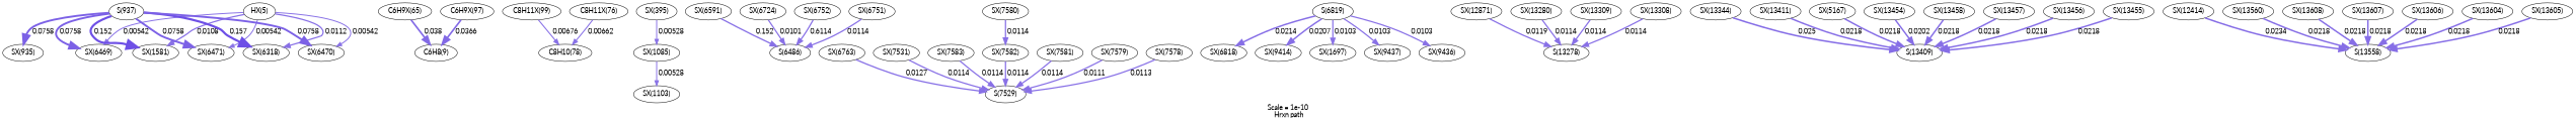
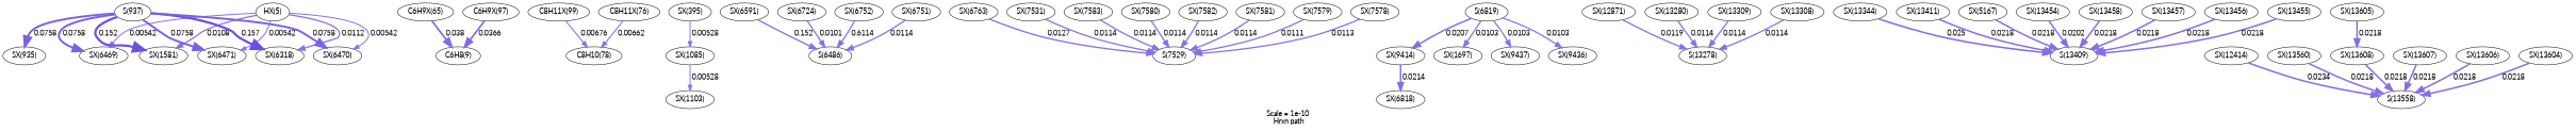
  digraph {
    fontname=Lato
    label="Scale = 1e-10\l Hrxn path"
    node [fontname=Lato]
    edge [arrowsize=1.56 color="0.7, 0.511, 0.9" fontname=Lato style="setlinewidth(3.11)"]
    n1 [label="HX(5)"]
    n2 [label="SX(6318)"]
    n3 [label="SX(1581)"]
    n4 [label="SX(6469)"]
    n5 [label="SX(6471)"]
    n6 [label="SX(6470)"]
    n7 [label="SX(935)"]
    n8 [label="C6H9X(65)"]
    n9 [label="C6H8(9)"]
    n10 [label="C6H9X(97)"]
    n11 [label="C8H11X(99)"]
    n12 [label="C8H10(78)"]
    n13 [label="C8H11X(76)"]
    n14 [label="SX(395)"]
    n15 [label="SX(1085)"]
    n16 [label="SX(1103)"]
    n17 [label="S(937)"]
    n18 [label="SX(6591)"]
    n19 [label="S(6486)"]
    n20 [label="SX(6724)"]
    n21 [label="SX(6752)"]
    n22 [label="SX(6751)"]
    n23 [label="SX(6763)"]
    n24 [label="S(7529)"]
    n25 [label="SX(7531)"]
    n26 [label="SX(7583)"]
    n27 [label="SX(7580)"]
    n28 [label="SX(7582)"]
    n29 [label="SX(7581)"]
    n30 [label="SX(7579)"]
    n31 [label="SX(7578)"]
    n32 [label="S(6819)"]
    n33 [label="SX(6818)"]
    n34 [label="SX(9414)"]
    n35 [label="SX(1697)"]
    n36 [label="SX(9437)"]
    n37 [label="SX(9436)"]
    n38 [label="SX(12871)"]
    n39 [label="S(13278)"]
    n40 [label="SX(13280)"]
    n41 [label="SX(13309)"]
    n42 [label="SX(13308)"]
    n43 [label="SX(13344)"]
    n44 [label="S(13409)"]
    n45 [label="SX(13411)"]
    n46 [label="SX(5167)"]
    n47 [label="SX(13454)"]
    n48 [label="SX(13458)"]
    n49 [label="SX(13457)"]
    n50 [label="SX(13456)"]
    n51 [label="SX(13455)"]
    n52 [label="SX(12414)"]
    n53 [label="S(13558)"]
    n54 [label="SX(13560)"]
    n55 [label="SX(13608)"]
    n56 [label="SX(13607)"]
    n57 [label="SX(13606)"]
    n58 [label="SX(13604)"]
    n59 [label="SX(13605)"]
    n1 -> n2 [arrowsize=1.3 label=" 0.0112" style="setlinewidth(2.61)"]
    n1 -> n3 [arrowsize=1.29 label=" 0.0108" style="setlinewidth(2.58)"]
    n1 -> n4 [arrowsize=1.03 color="0.7, 0.505, 0.9" label=" 0.00542" style="setlinewidth(2.06)"]
    n1 -> n5 [arrowsize=1.03 color="0.7, 0.505, 0.9" label=" 0.00542" style="setlinewidth(2.06)"]
    n1 -> n6 [arrowsize=1.03 color="0.7, 0.505, 0.9" label=" 0.00542" style="setlinewidth(2.06)"]
    n8 -> n9 [arrowsize=1.77 color="0.7, 0.538, 0.9" label=" 0.038" style="setlinewidth(3.53)"]
    n10 -> n9 [arrowsize=1.75 color="0.7, 0.537, 0.9" label=" 0.0366" style="setlinewidth(3.5)"]
    n11 -> n12 [arrowsize=1.11 color="0.7, 0.507, 0.9" label=" 0.00676" style="setlinewidth(2.23)"]
    n13 -> n12 [arrowsize=1.11 color="0.7, 0.507, 0.9" label=" 0.00662" style="setlinewidth(2.21)"]
    n14 -> n15 [arrowsize=1.02 color="0.7, 0.505, 0.9" label=" 0.00528" style="setlinewidth(2.04)"]
    n15 -> n16 [arrowsize=1.02 color="0.7, 0.505, 0.9" label=" 0.00528" style="setlinewidth(2.04)"]
    n17 -> n2 [arrowsize=2.3 color="0.7, 0.657, 0.9" label=" 0.157" style="setlinewidth(4.6)"]
    n17 -> n3 [arrowsize=2.29 color="0.7, 0.652, 0.9" label=" 0.152" style="setlinewidth(4.58)"]
    n17 -> n4 [arrowsize=2.03 color="0.7, 0.576, 0.9" label=" 0.0758" style="setlinewidth(4.05)"]
    n17 -> n5 [arrowsize=2.03 color="0.7, 0.576, 0.9" label=" 0.0758" style="setlinewidth(4.05)"]
    n17 -> n6 [arrowsize=2.03 color="0.7, 0.576, 0.9" label=" 0.0758" style="setlinewidth(4.05)"]
    n17 -> n7 [arrowsize=2.03 color="0.7, 0.576, 0.9" label=" 0.0758" style="setlinewidth(4.05)"]
    n18 -> n19 [arrowsize=1.37 color="0.7, 0.513, 0.9" label=" 0.152" style="setlinewidth(2.73)"]
    n20 -> n19 [arrowsize=1.27 color="0.7, 0.51, 0.9" label=" 0.0101" style="setlinewidth(2.53)"]
    n21 -> n19 [arrowsize=1.31 label=" 0.6114" style="setlinewidth(2.62)"]
    n22 -> n19 [arrowsize=1.31 label=" 0.0114" style="setlinewidth(2.62)"]
    n23 -> n24 [arrowsize=1.35 color="0.7, 0.513, 0.9" label=" 0.0127" style="setlinewidth(2.71)"]
    n25 -> n24 [arrowsize=1.31 label=" 0.0114" style="setlinewidth(2.62)"]
    n26 -> n24 [arrowsize=1.31 label=" 0.0114" style="setlinewidth(2.62)"]
-   n27 -> n28 [arrowsize=1.31 label=" 0.0114" style="setlinewidth(2.62)"]
+   n27 -> n24 [arrowsize=1.31 label=" 0.0114" style="setlinewidth(2.62)"]
    n28 -> n24 [arrowsize=1.31 label=" 0.0114" style="setlinewidth(2.62)"]
    n29 -> n24 [arrowsize=1.31 label=" 0.0114" style="setlinewidth(2.62)"]
    n30 -> n24 [arrowsize=1.3 label=" 0.0111" style="setlinewidth(2.6)"]
    n31 -> n24 [arrowsize=1.31 label=" 0.0113" style="setlinewidth(2.62)"]
-   n32 -> n33 [arrowsize=1.55 color="0.7, 0.521, 0.9" label=" 0.0214" style="setlinewidth(3.1)"]
+   n34 -> n33 [arrowsize=1.55 color="0.7, 0.521, 0.9" label=" 0.0214" style="setlinewidth(3.1)"]
    n32 -> n34 [arrowsize=1.54 color="0.7, 0.521, 0.9" label=" 0.0207" style="setlinewidth(3.07)"]
    n32 -> n35 [arrowsize=1.27 color="0.7, 0.51, 0.9" label=" 0.0103" style="setlinewidth(2.55)"]
    n32 -> n36 [arrowsize=1.27 color="0.7, 0.51, 0.9" label=" 0.0103" style="setlinewidth(2.55)"]
    n32 -> n37 [arrowsize=1.27 color="0.7, 0.51, 0.9" label=" 0.0103" style="setlinewidth(2.55)"]
    n38 -> n39 [arrowsize=1.33 color="0.7, 0.512, 0.9" label=" 0.0119" style="setlinewidth(2.65)"]
    n40 -> n39 [arrowsize=1.31 label=" 0.0114" style="setlinewidth(2.62)"]
    n41 -> n39 [arrowsize=1.31 label=" 0.0114" style="setlinewidth(2.62)"]
    n42 -> n39 [arrowsize=1.31 label=" 0.0114" style="setlinewidth(2.62)"]
    n43 -> n44 [arrowsize=1.61 color="0.7, 0.525, 0.9" label=" 0.025" style="setlinewidth(3.22)"]
    n45 -> n44 [color="0.7, 0.522, 0.9" label=" 0.0218"]
    n46 -> n44 [color="0.7, 0.522, 0.9" label=" 0.0218"]
    n47 -> n44 [arrowsize=1.53 color="0.7, 0.52, 0.9" label=" 0.0202" style="setlinewidth(3.05)"]
    n48 -> n44 [color="0.7, 0.522, 0.9" label=" 0.0218"]
    n49 -> n44 [color="0.7, 0.522, 0.9" label=" 0.0218"]
    n50 -> n44 [color="0.7, 0.522, 0.9" label=" 0.0218"]
    n51 -> n44 [color="0.7, 0.522, 0.9" label=" 0.0218"]
    n52 -> n53 [arrowsize=1.58 color="0.7, 0.523, 0.9" label=" 0.0234" style="setlinewidth(3.17)"]
    n54 -> n53 [color="0.7, 0.522, 0.9" label=" 0.0218"]
    n55 -> n53 [color="0.7, 0.522, 0.9" label=" 0.0218"]
    n56 -> n53 [color="0.7, 0.522, 0.9" label=" 0.0218"]
    n57 -> n53 [color="0.7, 0.522, 0.9" label=" 0.0218"]
    n58 -> n53 [color="0.7, 0.522, 0.9" label=" 0.0218"]
-   n59 -> n53 [color="0.7, 0.522, 0.9" label=" 0.0218"]
+   n59 -> n55 [color="0.7, 0.522, 0.9" label=" 0.0218"]
  }
